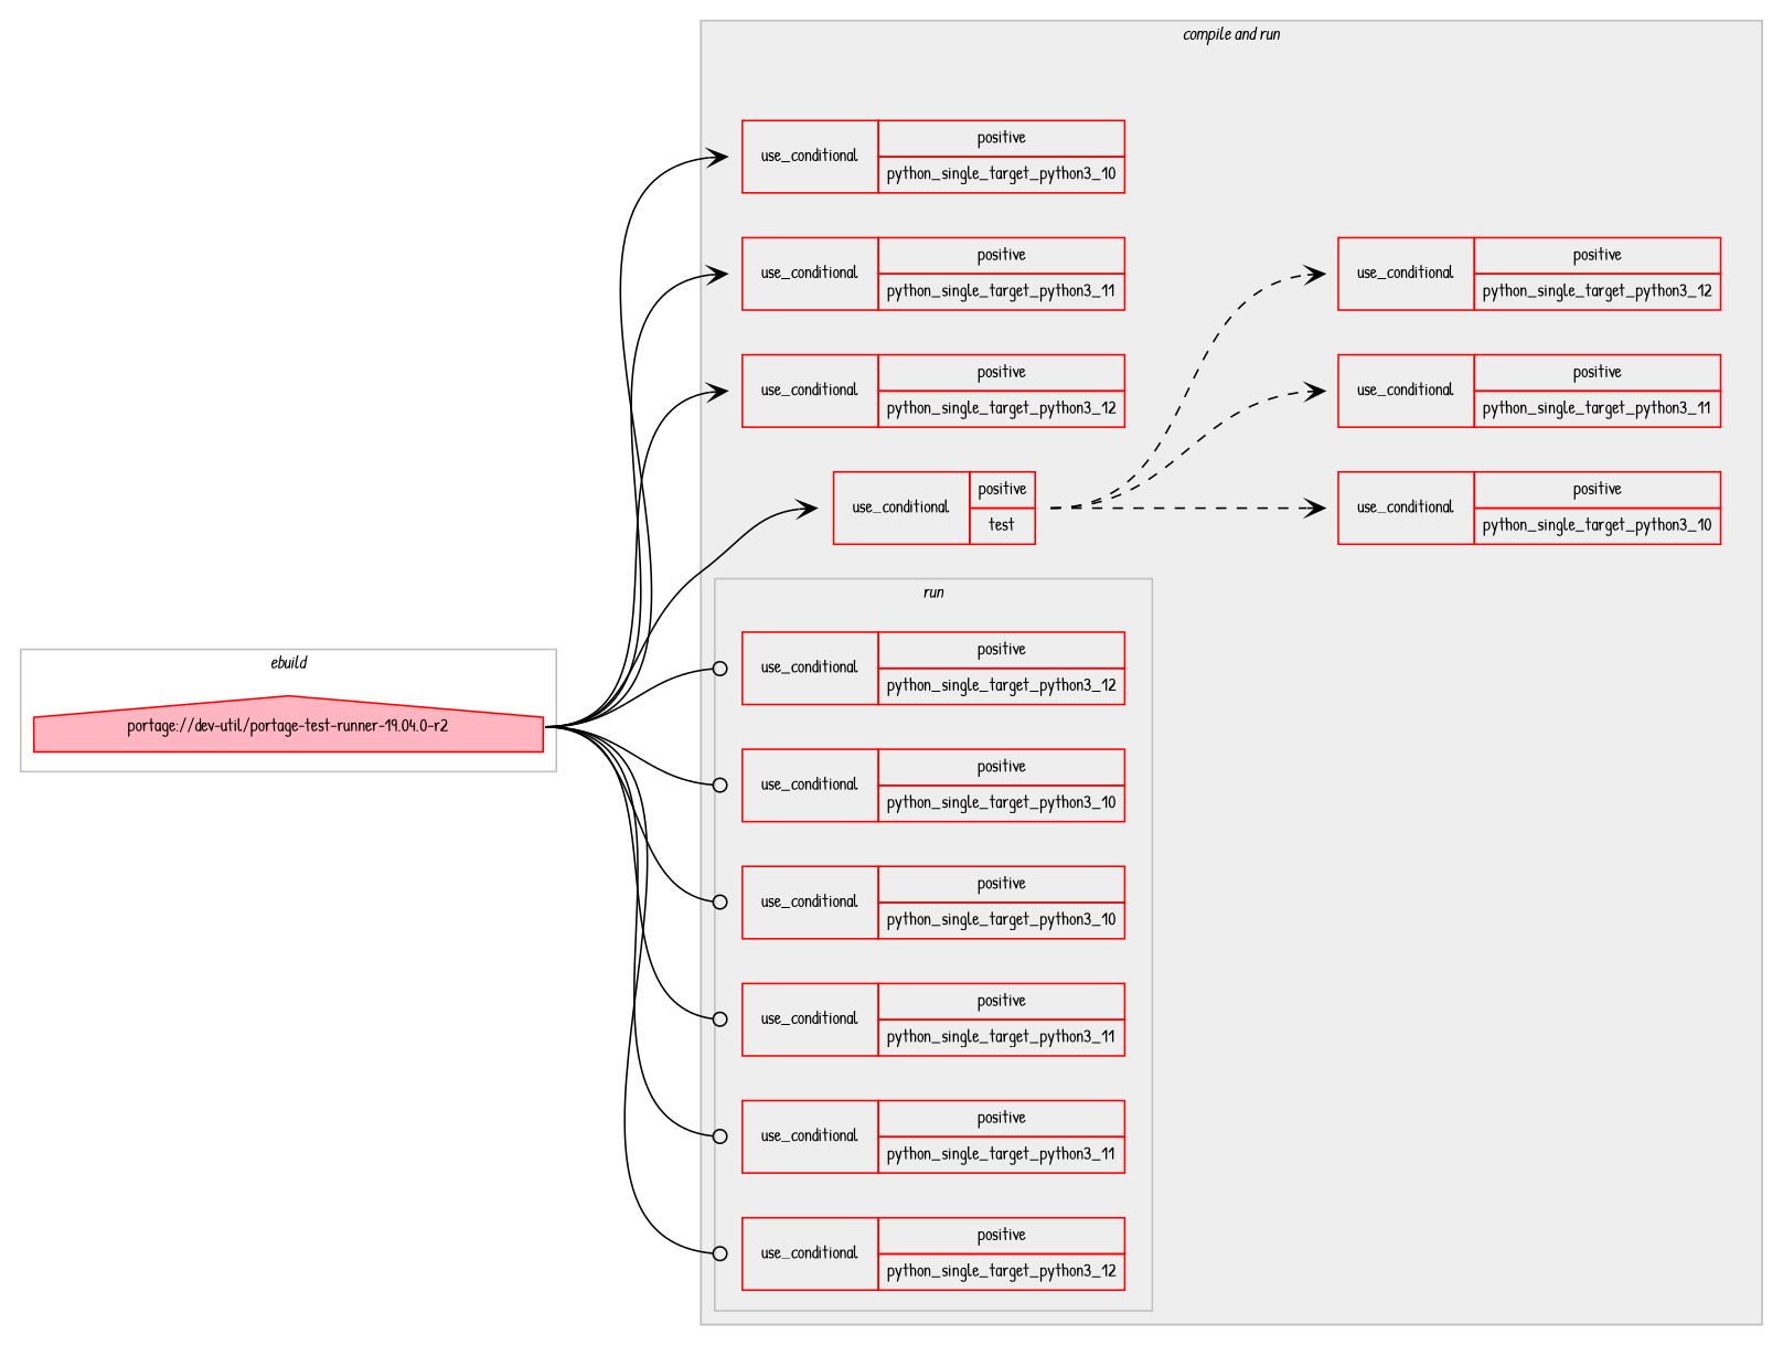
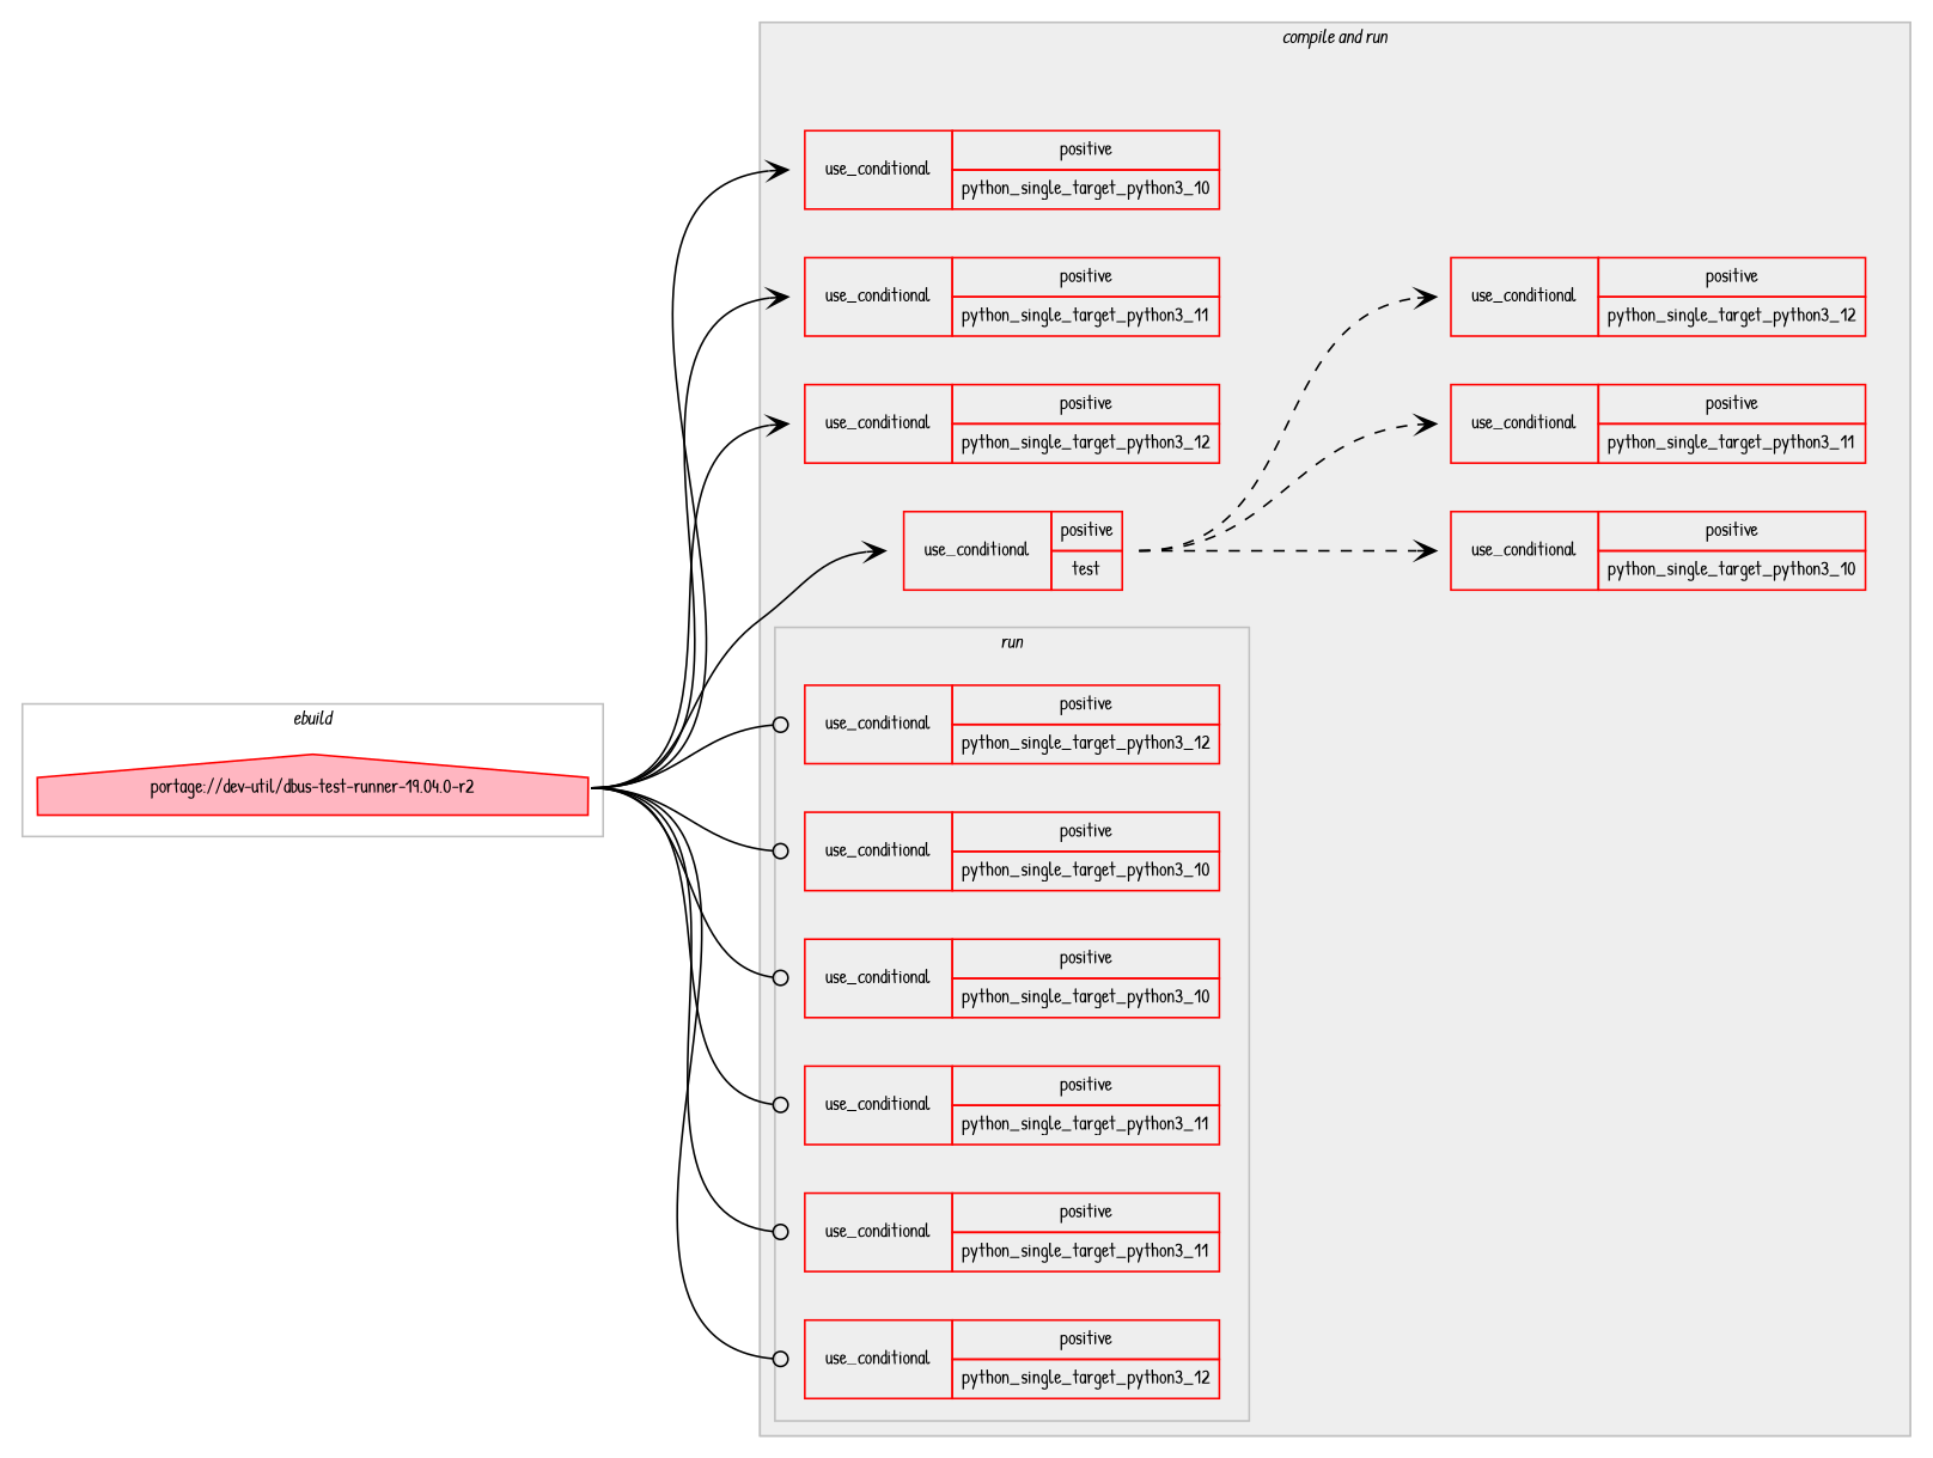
  digraph {
    compound=true
    concentrate=true
    fontname="Patrick Hand"
    fontsize=10
    newrank=true
    rankdir=LR
    ranksep=1.5
    node [color=red fontname="Patrick Hand" fontsize=10 shape=none]
    edge [arrowhead=vee headport=w style=solid tailport=e weight=20 fontname="Patrick Hand"]
-   n1 [label="portage://dev-util/portage-test-runner-19.04.0-r2" width=4 style=filled fillcolor=lightpink shape=house]
+   n1 [label="portage://dev-util/dbus-test-runner-19.04.0-r2" width=4 style=filled fillcolor=lightpink shape=house]
    n2 [label=<<TABLE BORDER="0" CELLBORDER="1" CELLSPACING="0" CELLPADDING="4"><TR><TD ROWSPAN="3" CELLPADDING="10">use_conditional</TD></TR><TR><TD>positive</TD></TR><TR><TD>python_single_target_python3_10</TD></TR></TABLE>>]
    n3 [label=<<TABLE BORDER="0" CELLBORDER="1" CELLSPACING="0" CELLPADDING="4"><TR><TD ROWSPAN="3" CELLPADDING="10">use_conditional</TD></TR><TR><TD>positive</TD></TR><TR><TD>python_single_target_python3_11</TD></TR></TABLE>>]
    n4 [label=<<TABLE BORDER="0" CELLBORDER="1" CELLSPACING="0" CELLPADDING="4"><TR><TD ROWSPAN="3" CELLPADDING="10">use_conditional</TD></TR><TR><TD>positive</TD></TR><TR><TD>python_single_target_python3_12</TD></TR></TABLE>>]
    n5 [label=<<TABLE BORDER="0" CELLBORDER="1" CELLSPACING="0" CELLPADDING="4"><TR><TD ROWSPAN="3" CELLPADDING="10">use_conditional</TD></TR><TR><TD>positive</TD></TR><TR><TD>python_single_target_python3_10</TD></TR></TABLE>>]
    n6 [label=<<TABLE BORDER="0" CELLBORDER="1" CELLSPACING="0" CELLPADDING="4"><TR><TD ROWSPAN="3" CELLPADDING="10">use_conditional</TD></TR><TR><TD>positive</TD></TR><TR><TD>python_single_target_python3_11</TD></TR></TABLE>>]
    n7 [label=<<TABLE BORDER="0" CELLBORDER="1" CELLSPACING="0" CELLPADDING="4"><TR><TD ROWSPAN="3" CELLPADDING="10">use_conditional</TD></TR><TR><TD>positive</TD></TR><TR><TD>python_single_target_python3_12</TD></TR></TABLE>>]
    n8 [label=<<TABLE BORDER="0" CELLBORDER="1" CELLSPACING="0" CELLPADDING="4"><TR><TD ROWSPAN="3" CELLPADDING="10">use_conditional</TD></TR><TR><TD>positive</TD></TR><TR><TD>test</TD></TR></TABLE>>]
    n9 [label=<<TABLE BORDER="0" CELLBORDER="1" CELLSPACING="0" CELLPADDING="4"><TR><TD ROWSPAN="3" CELLPADDING="10">use_conditional</TD></TR><TR><TD>positive</TD></TR><TR><TD>python_single_target_python3_12</TD></TR></TABLE>>]
    n10 [label=<<TABLE BORDER="0" CELLBORDER="1" CELLSPACING="0" CELLPADDING="4"><TR><TD ROWSPAN="3" CELLPADDING="10">use_conditional</TD></TR><TR><TD>positive</TD></TR><TR><TD>python_single_target_python3_10</TD></TR></TABLE>>]
    n11 [label=<<TABLE BORDER="0" CELLBORDER="1" CELLSPACING="0" CELLPADDING="4"><TR><TD ROWSPAN="3" CELLPADDING="10">use_conditional</TD></TR><TR><TD>positive</TD></TR><TR><TD>python_single_target_python3_10</TD></TR></TABLE>>]
    n12 [label=<<TABLE BORDER="0" CELLBORDER="1" CELLSPACING="0" CELLPADDING="4"><TR><TD ROWSPAN="3" CELLPADDING="10">use_conditional</TD></TR><TR><TD>positive</TD></TR><TR><TD>python_single_target_python3_11</TD></TR></TABLE>>]
    n13 [label=<<TABLE BORDER="0" CELLBORDER="1" CELLSPACING="0" CELLPADDING="4"><TR><TD ROWSPAN="3" CELLPADDING="10">use_conditional</TD></TR><TR><TD>positive</TD></TR><TR><TD>python_single_target_python3_11</TD></TR></TABLE>>]
    n14 [label=<<TABLE BORDER="0" CELLBORDER="1" CELLSPACING="0" CELLPADDING="4"><TR><TD ROWSPAN="3" CELLPADDING="10">use_conditional</TD></TR><TR><TD>positive</TD></TR><TR><TD>python_single_target_python3_12</TD></TR></TABLE>>]
    subgraph cluster_1 {
      color=gray
      label=<<i>ebuild</i>>
      rank=same
      n1
    }
    subgraph cluster_2 {
      color=gray
      label=<<i>dependencies</i>>
      subgraph cluster_3 {
        color=gray
        fillcolor="#eeeeee"
        label=<<i>compile</i>>
        style=filled
        subgraph sub_4 {
          color=gray
          fillcolor="#eeeeee"
          label=<<i>compile</i>>
          style=filled
          n2
        }
        subgraph sub_5 {
          color=gray
          fillcolor="#eeeeee"
          label=<<i>compile</i>>
          style=filled
          n3
        }
        subgraph sub_6 {
          color=gray
          fillcolor="#eeeeee"
          label=<<i>compile</i>>
          style=filled
          n4
        }
        subgraph sub_7 {
          color=gray
          fillcolor="#eeeeee"
          label=<<i>compile</i>>
          style=filled
          n8
          subgraph sub_8 {
            color=gray
            fillcolor="#eeeeee"
            label=<<i>compile</i>>
            style=filled
            n5
          }
          subgraph sub_9 {
            color=gray
            fillcolor="#eeeeee"
            label=<<i>compile</i>>
            style=filled
            n6
          }
          subgraph sub_10 {
            color=gray
            fillcolor="#eeeeee"
            label=<<i>compile</i>>
            style=filled
            n7
          }
        }
      }
      subgraph cluster_11 {
        color=gray
        fillcolor="#eeeeee"
        label=<<i>compile and run</i>>
        style=filled
      }
      subgraph cluster_12 {
        color=gray
        fillcolor="#eeeeee"
        label=<<i>run</i>>
        style=filled
        subgraph sub_13 {
          color=gray
          fillcolor="#eeeeee"
          label=<<i>run</i>>
          style=filled
          n9
        }
        subgraph sub_14 {
          color=gray
          fillcolor="#eeeeee"
          label=<<i>run</i>>
          style=filled
          n10
        }
        subgraph sub_15 {
          color=gray
          fillcolor="#eeeeee"
          label=<<i>run</i>>
          style=filled
          n11
        }
        subgraph sub_16 {
          color=gray
          fillcolor="#eeeeee"
          label=<<i>run</i>>
          style=filled
          n12
        }
        subgraph sub_17 {
          color=gray
          fillcolor="#eeeeee"
          label=<<i>run</i>>
          style=filled
          n13
        }
        subgraph sub_18 {
          color=gray
          fillcolor="#eeeeee"
          label=<<i>run</i>>
          style=filled
          n14
        }
      }
    }
    subgraph cluster_19 {
      color=gray
      label=<<i>candidates</i>>
      rank=same
    }
    n1 -> n2
    n1 -> n3
    n1 -> n4
    n1 -> n8
    n1 -> n9 [arrowhead=odot]
    n1 -> n10 [arrowhead=odot]
    n1 -> n11 [arrowhead=odot]
    n1 -> n12 [arrowhead=odot]
    n1 -> n13 [arrowhead=odot]
    n1 -> n14 [arrowhead=odot]
    n8 -> n5 [style=dashed]
    n8 -> n6 [style=dashed]
    n8 -> n7 [style=dashed]
  }
